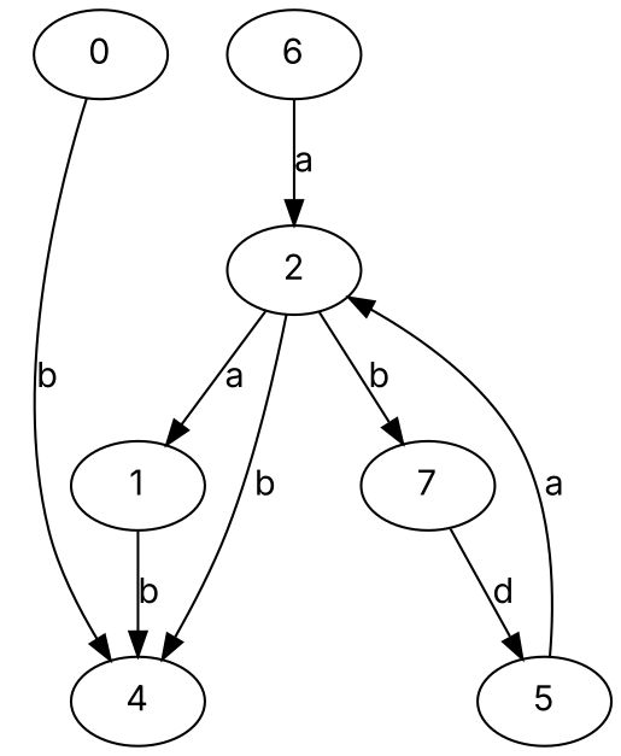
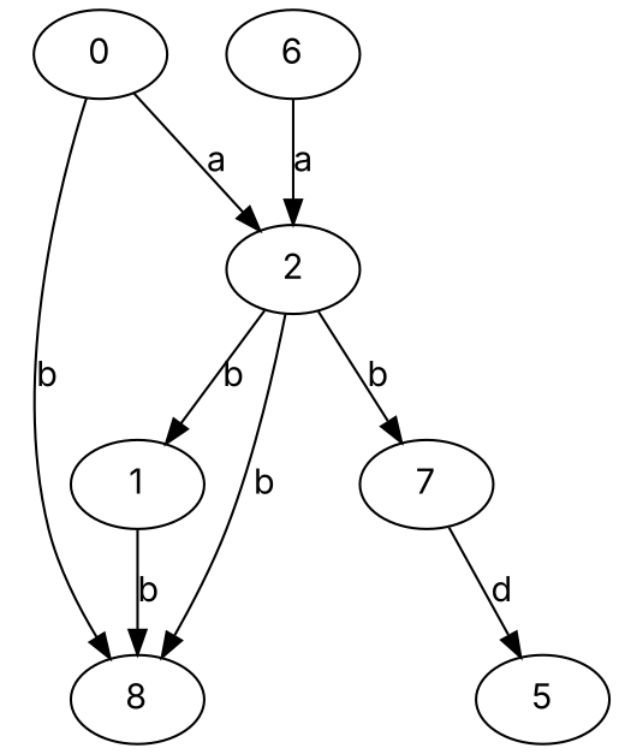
  strict digraph {
    fontname=Inter
    node [fontname=Inter]
    edge [fontname=Inter]
    1
-   4
+   4 [label=8]
    2
    7
    5
    0
    6
    1 -> 4 [label=b]
-   2 -> 1 [label=a]
+   2 -> 1 [label=b]
    2 -> 4 [label=b]
    2 -> 7 [label=b]
    7 -> 5 [label=d]
-   5 -> 2 [label=a]
+   0 -> 2 [label=a]
    0 -> 4 [label=b]
    6 -> 2 [label=a]
  }
